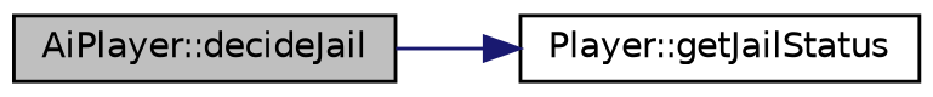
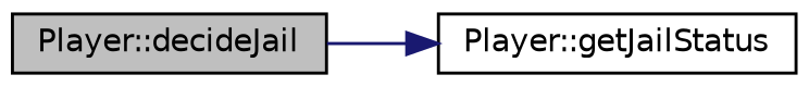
  digraph {
    rankdir=LR
    node [color=black fontname=Helvetica fontsize=10 shape=record style=filled]
-   n1 [fillcolor=grey75 fontcolor=black height=0.2 label="AiPlayer::decideJail" width=0.4]
+   n1 [fillcolor=grey75 fontcolor=black height=0.2 label="Player::decideJail" width=0.4]
    n2 [fillcolor=white height=0.2 label="Player::getJailStatus" width=0.4]
    n1 -> n2 [color=midnightblue fontname=Helvetica fontsize=10 labelfontname=Helvetica labelfontsize=10 style=solid]
  }
